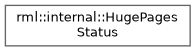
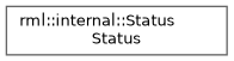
  digraph {
    rankdir=LR
-   n1 [color=grey40 fillcolor=white fontname=Helvetica fontsize=10 height=0.2 label="rml::internal::HugePages\lStatus" shape=box style=filled width=0.4]
+   n1 [color=grey40 fillcolor=white fontname=Helvetica fontsize=10 height=0.2 label="rml::internal::Status\lStatus" shape=box style=filled width=0.4]
  }
